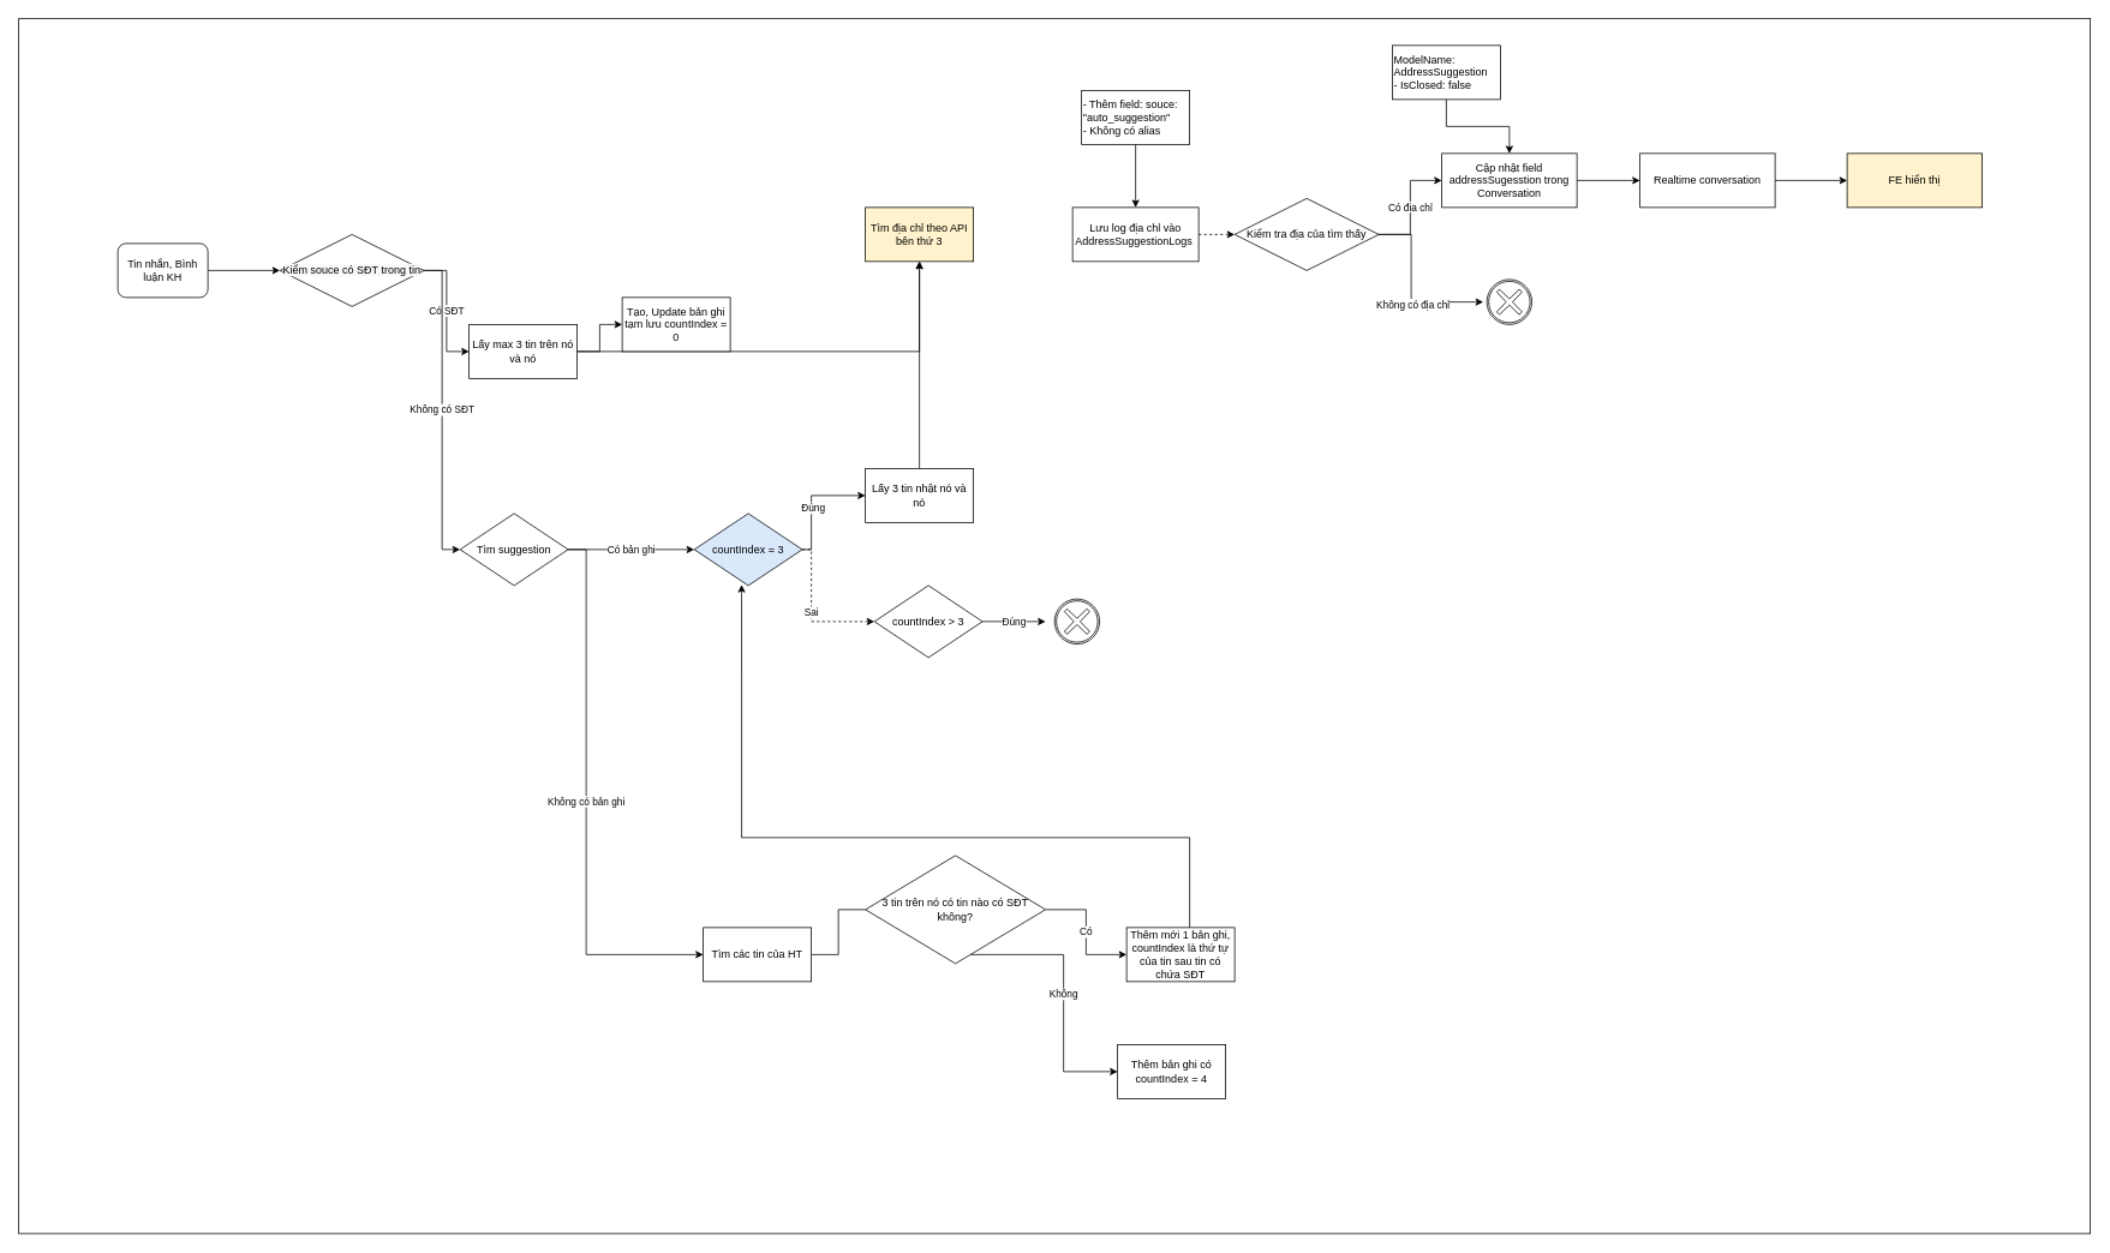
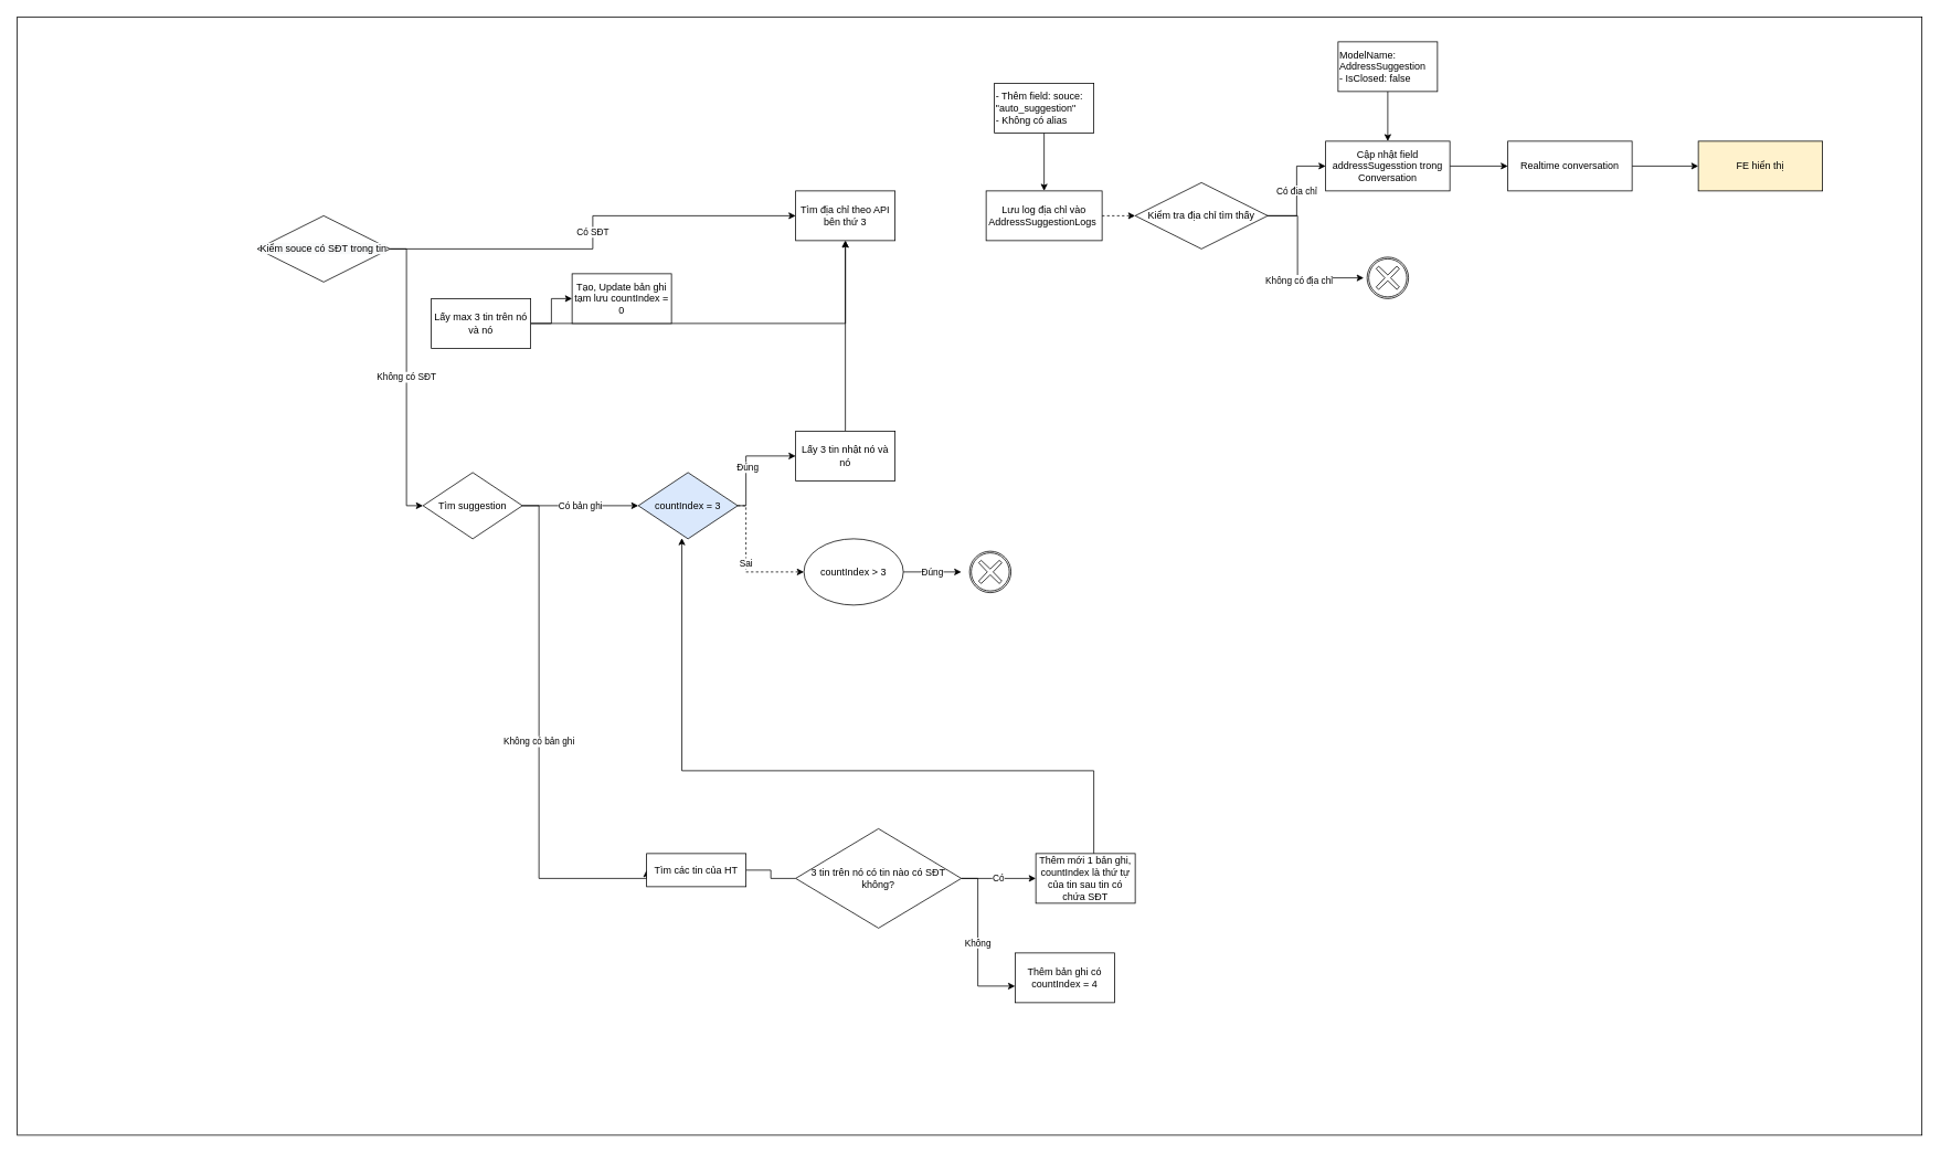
  <mxCell id="0" />
  <mxCell id="1" parent="0" />
  <mxCell id="2" value="" style="rounded=0;whiteSpace=wrap;html=1;" vertex="1" parent="1"><mxGeometry x="20" y="20" width="2300" height="1350" as="geometry" /></mxCell>
- <mxCell id="3" style="edgeStyle=orthogonalEdgeStyle;rounded=0;orthogonalLoop=1;jettySize=auto;html=1;entryX=0;entryY=0.5;entryDx=0;entryDy=0;" edge="1" parent="1" source="4" target="7"><mxGeometry relative="1" as="geometry" /></mxCell>
- <mxCell id="4" value="Tin nhắn, Bình luận KH" style="rounded=1;whiteSpace=wrap;html=1;" vertex="1" parent="1"><mxGeometry x="130" y="270" width="100" height="60" as="geometry" /></mxCell>
- <mxCell id="5" value="Có SĐT" style="edgeStyle=orthogonalEdgeStyle;rounded=0;orthogonalLoop=1;jettySize=auto;html=1;entryX=0;entryY=0.5;entryDx=0;entryDy=0;" edge="1" parent="1" source="7" target="10"><mxGeometry relative="1" as="geometry" /></mxCell>
+ <mxCell id="5" value="Có SĐT" style="edgeStyle=orthogonalEdgeStyle;rounded=0;orthogonalLoop=1;jettySize=auto;html=1;" edge="1" parent="1" source="7" target="11"><mxGeometry relative="1" as="geometry" /></mxCell>
  <mxCell id="6" value="Không có SĐT" style="edgeStyle=orthogonalEdgeStyle;rounded=0;orthogonalLoop=1;jettySize=auto;html=1;entryX=0;entryY=0.5;entryDx=0;entryDy=0;" edge="1" parent="1" source="7" target="37"><mxGeometry relative="1" as="geometry" /></mxCell>
  <mxCell id="7" value="&#10;&#10;&lt;span style=&quot;color: rgb(0, 0, 0); font-family: helvetica; font-size: 12px; font-style: normal; font-weight: 400; letter-spacing: normal; text-align: center; text-indent: 0px; text-transform: none; word-spacing: 0px; background-color: rgb(248, 249, 250); display: inline; float: none;&quot;&gt;Kiểm souce có SĐT trong tin&lt;/span&gt;&#10;&#10;" style="rhombus;whiteSpace=wrap;html=1;" vertex="1" parent="1"><mxGeometry x="310" y="260" width="160" height="80" as="geometry" /></mxCell>
  <mxCell id="8" style="edgeStyle=orthogonalEdgeStyle;rounded=0;orthogonalLoop=1;jettySize=auto;html=1;" edge="1" parent="1" source="10" target="11"><mxGeometry relative="1" as="geometry" /></mxCell>
  <mxCell id="9" style="edgeStyle=orthogonalEdgeStyle;rounded=0;orthogonalLoop=1;jettySize=auto;html=1;entryX=0;entryY=0.5;entryDx=0;entryDy=0;" edge="1" parent="1" source="10" target="28"><mxGeometry relative="1" as="geometry" /></mxCell>
  <mxCell id="10" value="Lấy max 3 tin trên nó và nó" style="whiteSpace=wrap;html=1;" vertex="1" parent="1"><mxGeometry x="520" y="360" width="120" height="60" as="geometry" /></mxCell>
- <mxCell id="11" value="Tìm địa chỉ theo API bên thứ 3" style="whiteSpace=wrap;html=1;fillColor=#fff2cc;" vertex="1" parent="1"><mxGeometry x="960" y="230" width="120" height="60" as="geometry" /></mxCell>
+ <mxCell id="11" value="Tìm địa chỉ theo API bên thứ 3" style="whiteSpace=wrap;html=1;" vertex="1" parent="1"><mxGeometry x="960" y="230" width="120" height="60" as="geometry" /></mxCell>
  <mxCell id="12" style="edgeStyle=orthogonalEdgeStyle;rounded=0;orthogonalLoop=1;jettySize=auto;html=1;dashed=1;" edge="1" parent="1" source="13" target="19"><mxGeometry relative="1" as="geometry" /></mxCell>
  <mxCell id="13" value="Lưu log địa chỉ vào AddressSuggestionLogs&amp;nbsp;" style="whiteSpace=wrap;html=1;" vertex="1" parent="1"><mxGeometry x="1190" y="230" width="140" height="60" as="geometry" /></mxCell>
  <mxCell id="14" style="edgeStyle=orthogonalEdgeStyle;rounded=0;orthogonalLoop=1;jettySize=auto;html=1;" edge="1" parent="1" source="15" target="26"><mxGeometry relative="1" as="geometry" /></mxCell>
  <mxCell id="15" value="Cập nhật field addressSugesstion trong Conversation" style="whiteSpace=wrap;html=1;" vertex="1" parent="1"><mxGeometry x="1600" y="170" width="150" height="60" as="geometry" /></mxCell>
  <mxCell id="16" value="Có địa chỉ" style="edgeStyle=orthogonalEdgeStyle;rounded=0;orthogonalLoop=1;jettySize=auto;html=1;entryX=0;entryY=0.5;entryDx=0;entryDy=0;" edge="1" parent="1" source="19" target="15"><mxGeometry relative="1" as="geometry" /></mxCell>
  <mxCell id="17" style="edgeStyle=orthogonalEdgeStyle;rounded=0;orthogonalLoop=1;jettySize=auto;html=1;entryX=0;entryY=0.5;entryDx=0;entryDy=0;" edge="1" parent="1"><mxGeometry relative="1" as="geometry"><mxPoint x="1526" y="260" as="sourcePoint" /><mxPoint x="1646" y="335" as="targetPoint" /><Array as="points"><mxPoint x="1566" y="260" /><mxPoint x="1566" y="335" /></Array></mxGeometry></mxCell>
  <mxCell id="18" value="Không có địa chỉ" style="edgeLabel;html=1;align=center;verticalAlign=middle;resizable=0;points=[];" vertex="1" connectable="0" parent="17"><mxGeometry x="0.186" y="-2" relative="1" as="geometry"><mxPoint as="offset" /></mxGeometry></mxCell>
- <mxCell id="19" value="Kiểm tra địa của tìm thấy" style="rhombus;whiteSpace=wrap;html=1;" vertex="1" parent="1"><mxGeometry x="1370" y="220" width="160" height="80" as="geometry" /></mxCell>
+ <mxCell id="19" value="Kiểm tra địa chỉ tìm thấy" style="rhombus;whiteSpace=wrap;html=1;" vertex="1" parent="1"><mxGeometry x="1370" y="220" width="160" height="80" as="geometry" /></mxCell>
  <mxCell id="20" value="" style="shape=mxgraph.bpmn.shape;html=1;verticalLabelPosition=bottom;labelBackgroundColor=#ffffff;verticalAlign=top;align=center;perimeter=ellipsePerimeter;outlineConnect=0;outline=boundInt;symbol=cancel;" vertex="1" parent="1"><mxGeometry x="1650" y="310" width="50" height="50" as="geometry" /></mxCell>
  <mxCell id="21" style="edgeStyle=orthogonalEdgeStyle;rounded=0;orthogonalLoop=1;jettySize=auto;html=1;entryX=0.5;entryY=0;entryDx=0;entryDy=0;" edge="1" parent="1" source="22" target="13"><mxGeometry relative="1" as="geometry" /></mxCell>
  <mxCell id="22" value="- Thêm field: souce: &quot;auto_suggestion&quot;&lt;br&gt;&lt;div&gt;&lt;span&gt;- Không có alias&lt;/span&gt;&lt;/div&gt;" style="whiteSpace=wrap;html=1;align=left;" vertex="1" parent="1"><mxGeometry x="1200" y="100" width="120" height="60" as="geometry" /></mxCell>
  <mxCell id="23" style="edgeStyle=orthogonalEdgeStyle;rounded=0;orthogonalLoop=1;jettySize=auto;html=1;" edge="1" parent="1" source="24" target="15"><mxGeometry relative="1" as="geometry" /></mxCell>
- <mxCell id="24" value="ModelName: AddressSuggestion&lt;br&gt;- IsClosed: false" style="whiteSpace=wrap;html=1;align=left;" vertex="1" parent="1"><mxGeometry x="1545" y="50" width="120" height="60" as="geometry" /></mxCell>
+ <mxCell id="24" value="ModelName: AddressSuggestion&lt;br&gt;- IsClosed: false" style="whiteSpace=wrap;html=1;align=left;" vertex="1" parent="1"><mxGeometry x="1615" y="50" width="120" height="60" as="geometry" /></mxCell>
  <mxCell id="25" style="edgeStyle=orthogonalEdgeStyle;rounded=0;orthogonalLoop=1;jettySize=auto;html=1;" edge="1" parent="1" source="26" target="27"><mxGeometry relative="1" as="geometry" /></mxCell>
  <mxCell id="26" value="Realtime conversation" style="whiteSpace=wrap;html=1;" vertex="1" parent="1"><mxGeometry x="1820" y="170" width="150" height="60" as="geometry" /></mxCell>
  <mxCell id="27" value="FE hiển thị" style="whiteSpace=wrap;html=1;fillColor=#fff2cc;" vertex="1" parent="1"><mxGeometry x="2050" y="170" width="150" height="60" as="geometry" /></mxCell>
  <mxCell id="28" value="Tạo, Update bản ghi tạm lưu countIndex = 0" style="whiteSpace=wrap;html=1;" vertex="1" parent="1"><mxGeometry x="690" y="330" width="120" height="60" as="geometry" /></mxCell>
  <mxCell id="29" style="edgeStyle=orthogonalEdgeStyle;rounded=0;orthogonalLoop=1;jettySize=auto;html=1;" edge="1" parent="1" source="32" target="34"><mxGeometry relative="1" as="geometry"><Array as="points"><mxPoint x="900" y="550" /></Array></mxGeometry></mxCell>
  <mxCell id="30" value="Đúng" style="edgeLabel;html=1;align=center;verticalAlign=middle;resizable=0;points=[];" vertex="1" connectable="0" parent="29"><mxGeometry x="-0.12" y="-1" relative="1" as="geometry"><mxPoint as="offset" /></mxGeometry></mxCell>
  <mxCell id="31" value="Sai" style="edgeStyle=orthogonalEdgeStyle;rounded=0;orthogonalLoop=1;jettySize=auto;html=1;entryX=0;entryY=0.5;entryDx=0;entryDy=0;dashed=1;" edge="1" parent="1" source="32" target="41"><mxGeometry relative="1" as="geometry"><Array as="points"><mxPoint x="900" y="690" /></Array></mxGeometry></mxCell>
  <mxCell id="32" value="countIndex = 3" style="rhombus;whiteSpace=wrap;html=1;fillColor=#dae8fc;" vertex="1" parent="1"><mxGeometry x="770" y="570" width="120" height="80" as="geometry" /></mxCell>
  <mxCell id="33" style="edgeStyle=orthogonalEdgeStyle;rounded=0;orthogonalLoop=1;jettySize=auto;html=1;" edge="1" parent="1" source="34" target="11"><mxGeometry relative="1" as="geometry" /></mxCell>
  <mxCell id="34" value="Lấy 3 tin nhật nó và nó" style="whiteSpace=wrap;html=1;" vertex="1" parent="1"><mxGeometry x="960" y="520" width="120" height="60" as="geometry" /></mxCell>
  <mxCell id="35" value="Có bản ghi" style="edgeStyle=orthogonalEdgeStyle;rounded=0;orthogonalLoop=1;jettySize=auto;html=1;" edge="1" parent="1" source="37" target="32"><mxGeometry relative="1" as="geometry" /></mxCell>
  <mxCell id="36" value="Không có bản ghi" style="edgeStyle=orthogonalEdgeStyle;rounded=0;orthogonalLoop=1;jettySize=auto;html=1;entryX=0;entryY=0.5;entryDx=0;entryDy=0;" edge="1" parent="1" source="37" target="39"><mxGeometry relative="1" as="geometry"><Array as="points"><mxPoint x="650" y="610" /><mxPoint x="650" y="1060" /></Array></mxGeometry></mxCell>
  <mxCell id="37" value="Tìm suggestion" style="rhombus;whiteSpace=wrap;html=1;" vertex="1" parent="1"><mxGeometry x="510" y="570" width="120" height="80" as="geometry" /></mxCell>
  <mxCell id="38" style="edgeStyle=orthogonalEdgeStyle;rounded=0;orthogonalLoop=1;jettySize=auto;html=1;endArrow=none;" edge="1" parent="1" source="39" target="45"><mxGeometry relative="1" as="geometry" /></mxCell>
- <mxCell id="39" value="Tìm các tin của HT" style="whiteSpace=wrap;html=1;" vertex="1" parent="1"><mxGeometry x="780" y="1030" width="120" height="60" as="geometry" /></mxCell>
+ <mxCell id="39" value="Tìm các tin của HT" style="whiteSpace=wrap;html=1;" vertex="1" parent="1"><mxGeometry x="780" y="1030" width="120" height="40" as="geometry" /></mxCell>
  <mxCell id="40" value="Đúng" style="edgeStyle=orthogonalEdgeStyle;rounded=0;orthogonalLoop=1;jettySize=auto;html=1;" edge="1" parent="1" source="41"><mxGeometry relative="1" as="geometry"><mxPoint x="1160" y="690" as="targetPoint" /></mxGeometry></mxCell>
- <mxCell id="41" value="countIndex &amp;gt; 3" style="rhombus;whiteSpace=wrap;html=1;" vertex="1" parent="1"><mxGeometry x="970" y="650" width="120" height="80" as="geometry" /></mxCell>
+ <mxCell id="41" value="countIndex &amp;gt; 3" style="ellipse;whiteSpace=wrap;html=1;" vertex="1" parent="1"><mxGeometry x="970" y="650" width="120" height="80" as="geometry" /></mxCell>
  <mxCell id="42" value="" style="shape=mxgraph.bpmn.shape;html=1;verticalLabelPosition=bottom;labelBackgroundColor=#ffffff;verticalAlign=top;align=center;perimeter=ellipsePerimeter;outlineConnect=0;outline=boundInt;symbol=cancel;" vertex="1" parent="1"><mxGeometry x="1170" y="665" width="50" height="50" as="geometry" /></mxCell>
  <mxCell id="43" value="Có" style="edgeStyle=orthogonalEdgeStyle;rounded=0;orthogonalLoop=1;jettySize=auto;html=1;" edge="1" parent="1" source="45" target="47"><mxGeometry relative="1" as="geometry" /></mxCell>
  <mxCell id="44" value="Không" style="edgeStyle=orthogonalEdgeStyle;rounded=0;orthogonalLoop=1;jettySize=auto;html=1;" edge="1" parent="1" source="45" target="48"><mxGeometry relative="1" as="geometry"><Array as="points"><mxPoint x="1180" y="1060" /><mxPoint x="1180" y="1190" /></Array></mxGeometry></mxCell>
- <mxCell id="45" value="3 tin trên nó có tin nào có SĐT không?" style="rhombus;whiteSpace=wrap;html=1;" vertex="1" parent="1"><mxGeometry x="960" y="950" width="200" height="120" as="geometry" /></mxCell>
+ <mxCell id="45" value="3 tin trên nó có tin nào có SĐT không?" style="rhombus;whiteSpace=wrap;html=1;" vertex="1" parent="1"><mxGeometry x="960" y="1000" width="200" height="120" as="geometry" /></mxCell>
  <mxCell id="46" style="edgeStyle=orthogonalEdgeStyle;rounded=0;orthogonalLoop=1;jettySize=auto;html=1;entryX=0.438;entryY=0.99;entryDx=0;entryDy=0;entryPerimeter=0;" edge="1" parent="1" source="47" target="32"><mxGeometry relative="1" as="geometry"><Array as="points"><mxPoint x="1320" y="930" /><mxPoint x="823" y="930" /></Array></mxGeometry></mxCell>
  <mxCell id="47" value="Thêm mới 1 bản ghi, countIndex là thứ tự của tin sau tin có chứa SĐT" style="whiteSpace=wrap;html=1;" vertex="1" parent="1"><mxGeometry x="1250" y="1030" width="120" height="60" as="geometry" /></mxCell>
- <mxCell id="48" value="Thêm bản ghi có countIndex = 4" style="whiteSpace=wrap;html=1;" vertex="1" parent="1"><mxGeometry x="1240" y="1160" width="120" height="60" as="geometry" /></mxCell>
+ <mxCell id="48" value="Thêm bản ghi có countIndex = 4" style="whiteSpace=wrap;html=1;" vertex="1" parent="1"><mxGeometry x="1225" y="1150" width="120" height="60" as="geometry" /></mxCell>
